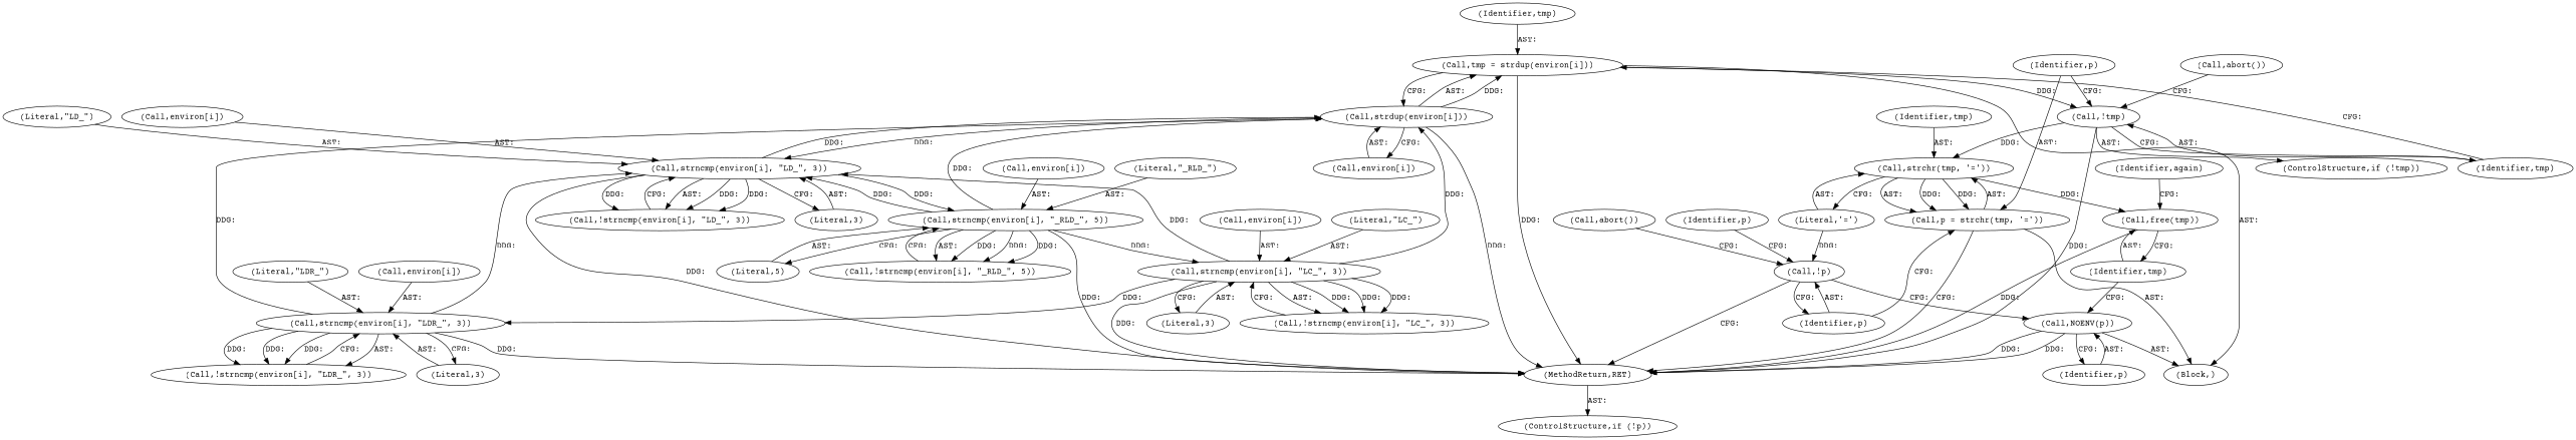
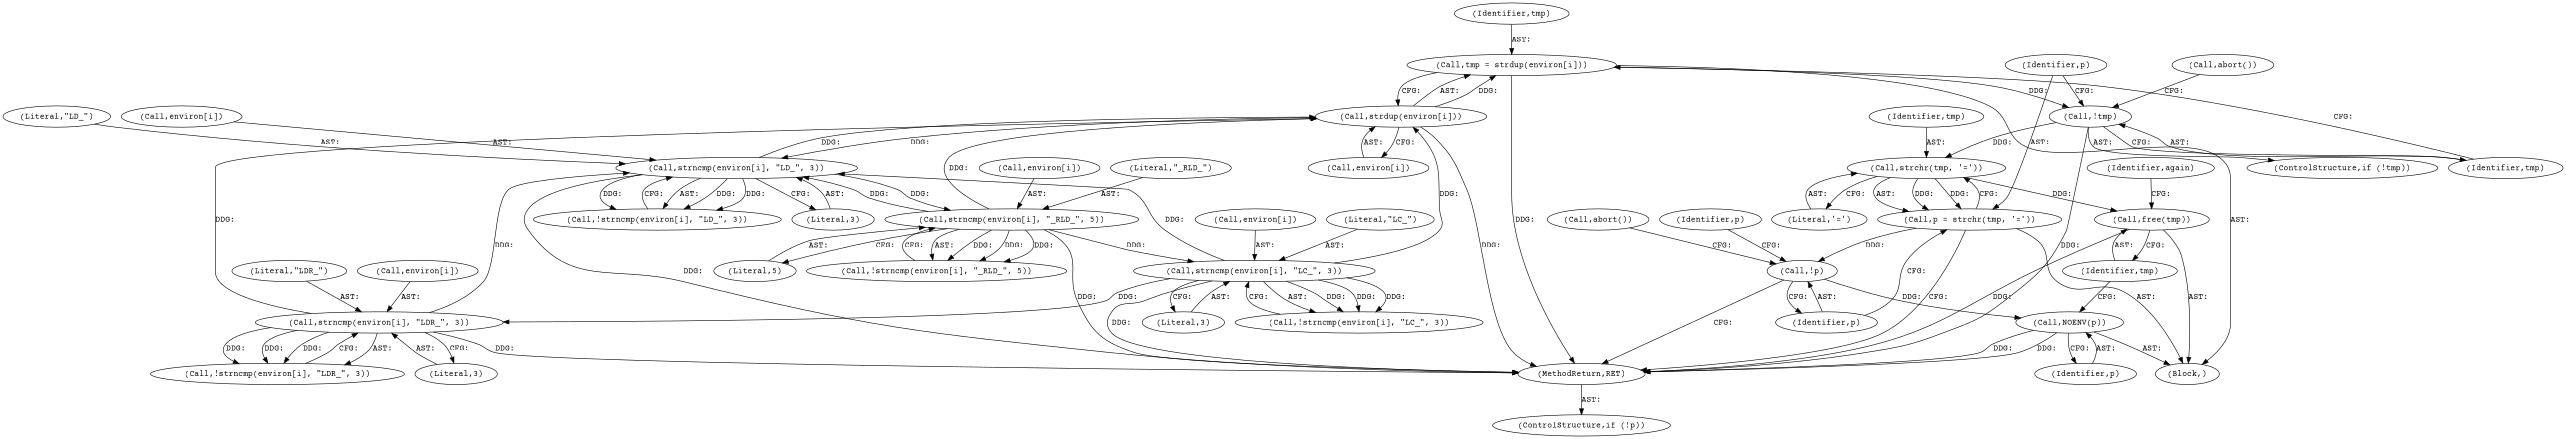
  digraph {
    fontname="Courier Prime"
    node [fontname="Courier Prime"]
    edge [fontname="Courier Prime"]
    n1 [label="(Call,tmp = strdup(environ[i]))"]
    n2 [label="(Call,strdup(environ[i]))"]
    n3 [label="(Call,!tmp)"]
    n4 [label="(Block,)"]
    n5 [label="(MethodReturn,RET)"]
    n6 [label="(Call,strncmp(environ[i], \"LD_\", 3))"]
    n7 [label="(Call,environ[i])"]
    n8 [label="(Call,strchr(tmp, '='))"]
    n9 [label="(ControlStructure,if (!tmp))"]
    n10 [label="(Identifier,tmp)"]
    n11 [label="(ControlStructure,if (!p))"]
    n12 [label="(Call,strncmp(environ[i], \"_RLD_\", 5))"]
    n13 [label="(Literal,3)"]
    n14 [label="(Call,!strncmp(environ[i], \"LD_\", 3))"]
    n15 [label="(Call,strncmp(environ[i], \"LC_\", 3))"]
    n16 [label="(Call,strncmp(environ[i], \"LDR_\", 3))"]
    n17 [label="(Call,!strncmp(environ[i], \"LC_\", 3))"]
    n18 [label="(Literal,3)"]
    n19 [label="(Call,!strncmp(environ[i], \"LDR_\", 3))"]
    n20 [label="(Literal,3)"]
    n21 [label="(Call,!strncmp(environ[i], \"_RLD_\", 5))"]
    n22 [label="(Literal,5)"]
    n23 [label="(Call,p = strchr(tmp, '='))"]
    n24 [label="(Call,free(tmp))"]
    n25 [label="(Literal,'=')"]
    n26 [label="(Call,!p)"]
    n27 [label="(Identifier,tmp)"]
    n28 [label="(Call,NOENV(p))"]
    n29 [label="(Identifier,p)"]
    n30 [label="(Identifier,p)"]
    n31 [label="(Identifier,tmp)"]
    n32 [label="(Identifier,tmp)"]
    n33 [label="(Literal,\"LD_\")"]
    n34 [label="(Call,abort())"]
    n35 [label="(Call,environ[i])"]
    n36 [label="(Identifier,p)"]
    n37 [label="(Identifier,p)"]
    n38 [label="(Call,environ[i])"]
    n39 [label="(Call,environ[i])"]
    n40 [label="(Call,environ[i])"]
    n41 [label="(Call,abort())"]
    n42 [label="(Literal,\"_RLD_\")"]
    n43 [label="(Literal,\"LC_\")"]
    n44 [label="(Literal,\"LDR_\")"]
    n45 [label="(Identifier,again)"]
    n1 -> n2 [label="CFG: "]
    n1 -> n3 [label="DDG: "]
    n1 -> n4 [label="AST: "]
    n1 -> n5 [label="DDG: "]
    n2 -> n1 [label="AST: "]
    n2 -> n1 [label="DDG: "]
    n2 -> n5 [label="DDG: "]
    n2 -> n6 [label="DDG: "]
    n2 -> n7 [label="CFG: "]
    n3 -> n5 [label="DDG: "]
    n3 -> n8 [label="DDG: "]
    n3 -> n9 [label="AST: "]
    n3 -> n10 [label="CFG: "]
    n5 -> n11 [label="AST: "]
    n6 -> n2 [label="DDG: "]
    n6 -> n5 [label="DDG: "]
    n6 -> n12 [label="DDG: "]
    n6 -> n13 [label="CFG: "]
    n6 -> n14 [label="AST: "]
    n6 -> n14 [label="DDG: "]
    n6 -> n14 [label="DDG: "]
    n6 -> n14 [label="DDG: "]
    n7 -> n2 [label="AST: "]
    n8 -> n23 [label="AST: "]
    n8 -> n23 [label="DDG: "]
    n8 -> n23 [label="DDG: "]
    n8 -> n24 [label="DDG: "]
    n8 -> n25 [label="CFG: "]
    n10 -> n1 [label="CFG: "]
    n10 -> n3 [label="AST: "]
    n12 -> n2 [label="DDG: "]
    n12 -> n5 [label="DDG: "]
    n12 -> n6 [label="DDG: "]
    n12 -> n15 [label="DDG: "]
    n12 -> n21 [label="AST: "]
    n12 -> n21 [label="DDG: "]
    n12 -> n21 [label="DDG: "]
    n12 -> n21 [label="DDG: "]
    n12 -> n22 [label="CFG: "]
    n13 -> n6 [label="AST: "]
    n14 -> n6 [label="CFG: "]
    n15 -> n2 [label="DDG: "]
    n15 -> n5 [label="DDG: "]
    n15 -> n6 [label="DDG: "]
    n15 -> n16 [label="DDG: "]
    n15 -> n17 [label="AST: "]
    n15 -> n17 [label="DDG: "]
    n15 -> n17 [label="DDG: "]
    n15 -> n17 [label="DDG: "]
    n15 -> n18 [label="CFG: "]
    n16 -> n2 [label="DDG: "]
    n16 -> n5 [label="DDG: "]
    n16 -> n6 [label="DDG: "]
    n16 -> n19 [label="AST: "]
    n16 -> n19 [label="DDG: "]
    n16 -> n19 [label="DDG: "]
    n16 -> n19 [label="DDG: "]
    n16 -> n20 [label="CFG: "]
    n17 -> n15 [label="CFG: "]
    n18 -> n15 [label="AST: "]
    n19 -> n16 [label="CFG: "]
    n20 -> n16 [label="AST: "]
    n21 -> n12 [label="CFG: "]
    n22 -> n12 [label="AST: "]
    n23 -> n4 [label="AST: "]
    n23 -> n5 [label="CFG: "]
-   n23 -> n8 [label="AST: "]
-   n25 -> n26 [label="DDG: "]
+   n23 -> n8 [label="CFG: "]
+   n23 -> n26 [label="DDG: "]
+   n24 -> n4 [label="AST: "]
    n24 -> n5 [label="DDG: "]
    n24 -> n27 [label="CFG: "]
    n25 -> n8 [label="AST: "]
    n26 -> n5 [label="CFG: "]
-   n26 -> n28 [label="CFG: "]
+   n26 -> n28 [label="DDG: "]
    n26 -> n29 [label="CFG: "]
    n27 -> n24 [label="AST: "]
    n27 -> n28 [label="CFG: "]
    n28 -> n4 [label="AST: "]
    n28 -> n5 [label="DDG: "]
    n28 -> n5 [label="DDG: "]
    n28 -> n30 [label="CFG: "]
    n29 -> n23 [label="CFG: "]
    n29 -> n26 [label="AST: "]
    n30 -> n28 [label="AST: "]
    n31 -> n8 [label="AST: "]
    n32 -> n1 [label="AST: "]
    n33 -> n6 [label="AST: "]
    n34 -> n26 [label="CFG: "]
    n35 -> n12 [label="AST: "]
    n36 -> n3 [label="CFG: "]
    n36 -> n23 [label="AST: "]
    n37 -> n26 [label="CFG: "]
    n38 -> n16 [label="AST: "]
    n39 -> n15 [label="AST: "]
    n40 -> n6 [label="AST: "]
    n41 -> n3 [label="CFG: "]
    n42 -> n12 [label="AST: "]
    n43 -> n15 [label="AST: "]
    n44 -> n16 [label="AST: "]
    n45 -> n24 [label="CFG: "]
  }
